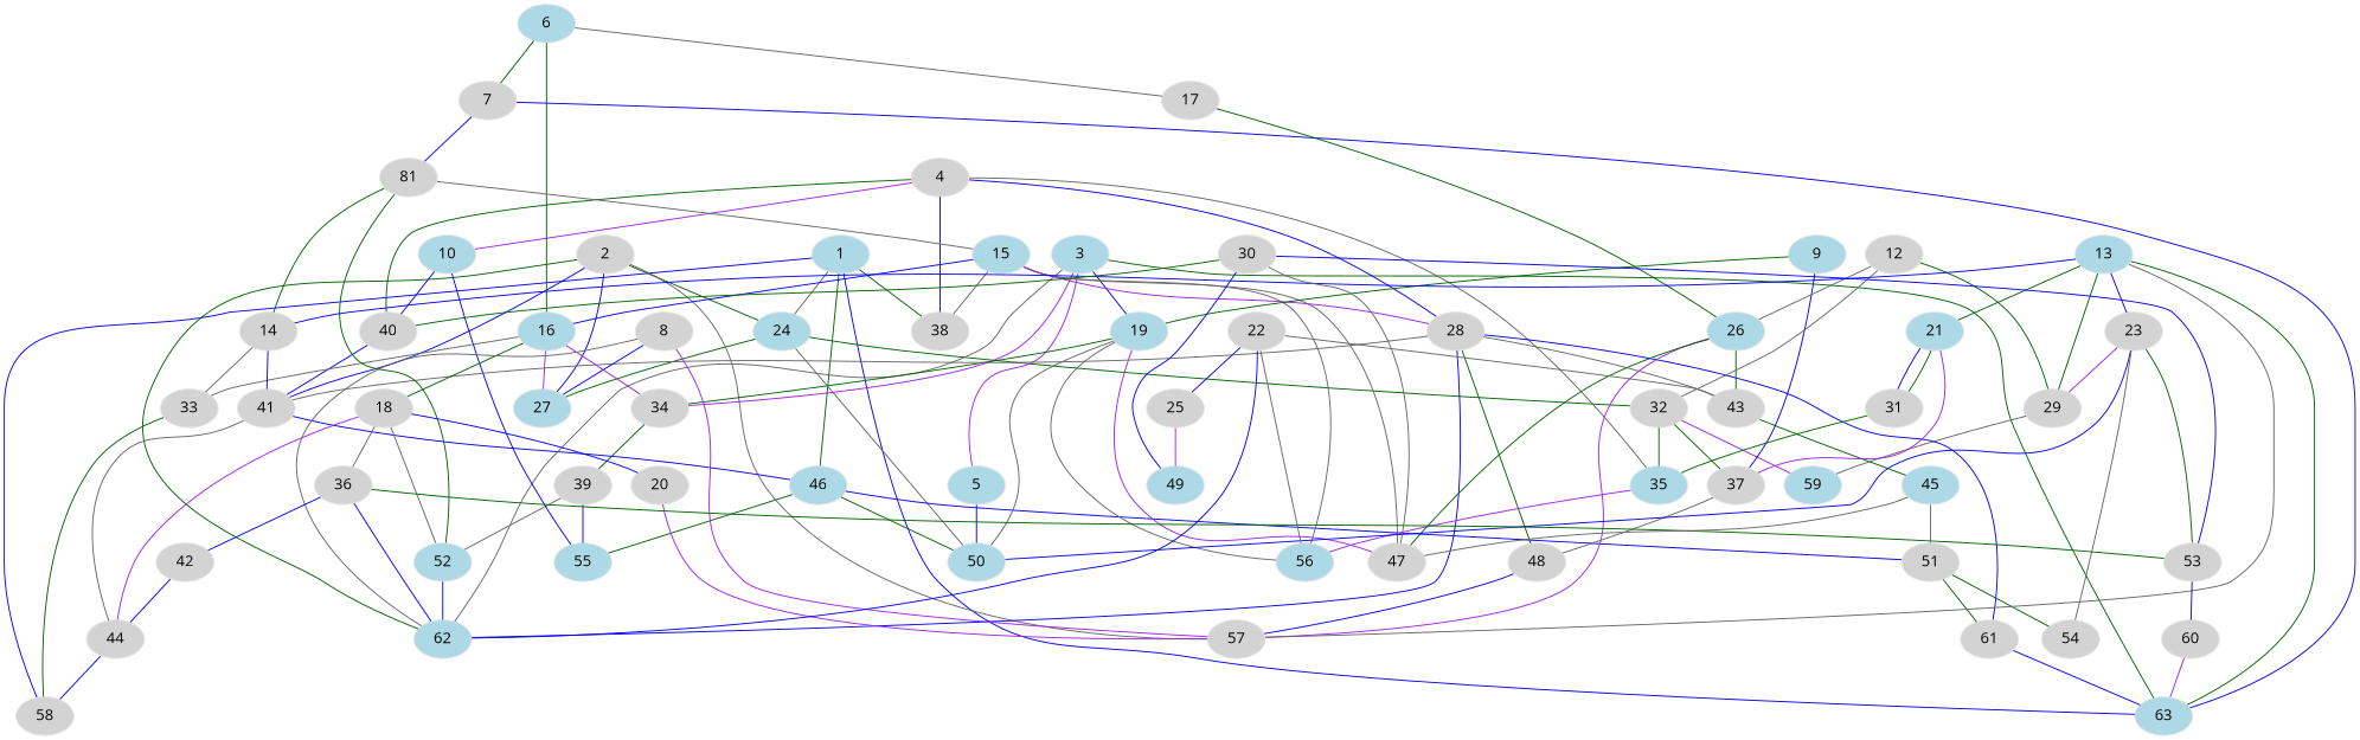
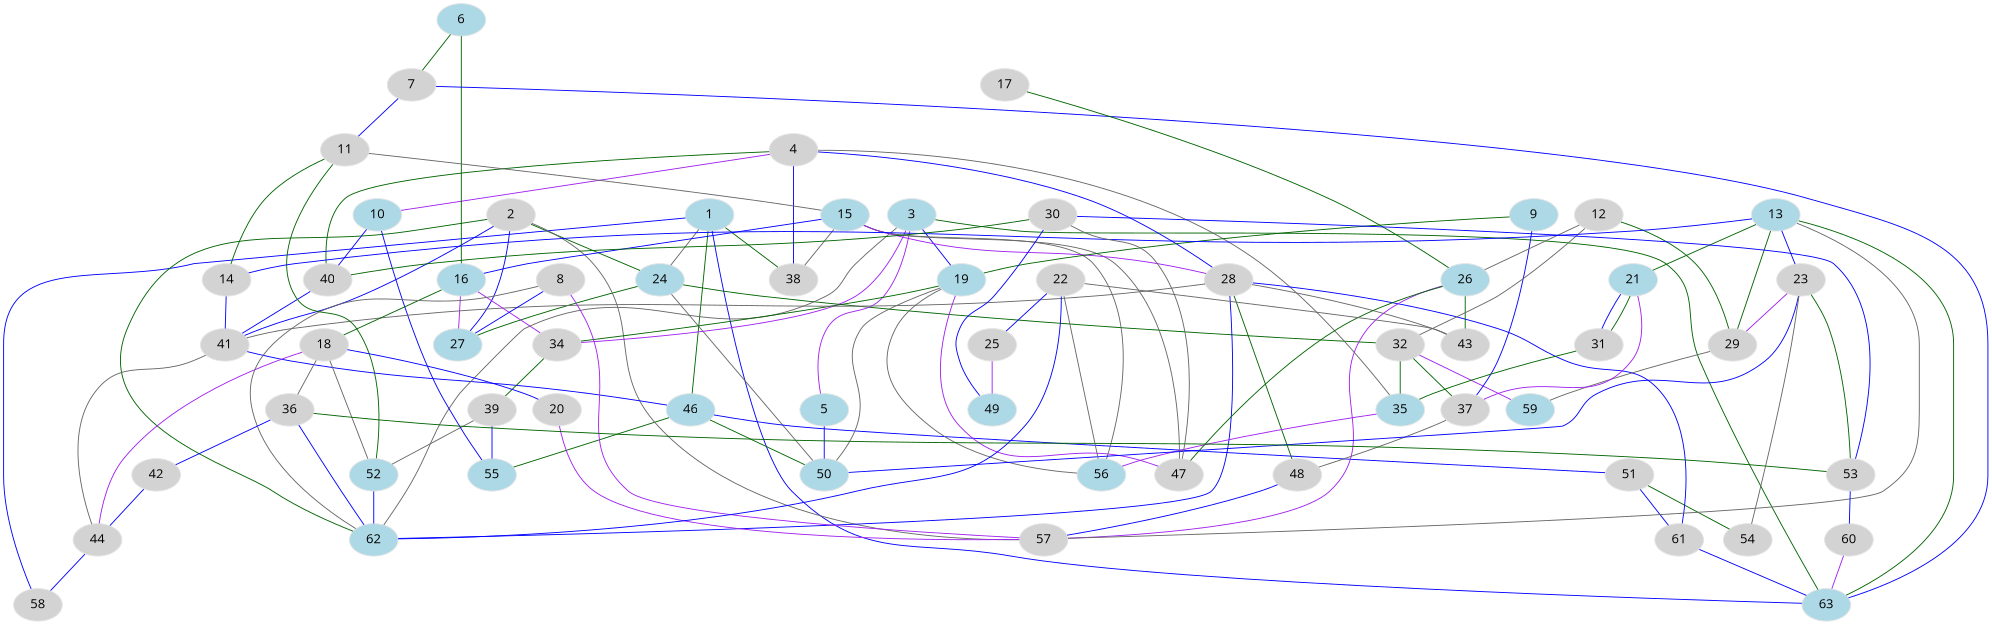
  graph {
    fontname="Open Sans"
    node [color=gray90 fillcolor=lightgrey fontname="Open Sans" style=filled]
    edge [color=blue fontname="Open Sans"]
    1 [fillcolor=lightblue]
    24 [fillcolor=lightblue]
    38
    46 [fillcolor=lightblue]
    58
    63 [fillcolor=lightblue]
    27 [fillcolor=lightblue]
    50 [fillcolor=lightblue]
    32
    55 [fillcolor=lightblue]
    51
    2
    41
    57
    62 [fillcolor=lightblue]
    44
    3 [fillcolor=lightblue]
    5 [fillcolor=lightblue]
    19 [fillcolor=lightblue]
    34
    47
    56 [fillcolor=lightblue]
    39
    4
    10 [fillcolor=lightblue]
    28
    35 [fillcolor=lightblue]
    40
    43
    48
    61
    6 [fillcolor=lightblue]
    7
    16 [fillcolor=lightblue]
    17
-   11 [label=81]
-   33
+   11
    18
    26 [fillcolor=lightblue]
    14
    15 [fillcolor=lightblue]
    52 [fillcolor=lightblue]
    8
    9 [fillcolor=lightblue]
    37
    12
    29
    59 [fillcolor=lightblue]
    13 [fillcolor=lightblue]
    21 [fillcolor=lightblue]
    23
    31
    53
    54
    20
    36
    49 [fillcolor=lightblue]
    25
    42
    22
-   45 [fillcolor=lightblue]
    60
    30
    1 -- 24 [color=gray40]
    1 -- 38 [color=darkgreen]
    1 -- 46 [color=darkgreen]
    1 -- 58
    1 -- 63
    24 -- 27 [color=darkgreen]
    24 -- 50 [color=gray40]
    24 -- 32 [color=darkgreen]
    46 -- 50 [color=darkgreen]
    46 -- 55 [color=darkgreen]
    46 -- 51
    32 -- 35 [color=darkgreen]
    32 -- 37 [color=darkgreen]
    32 -- 59 [color=purple]
-   51 -- 61 [color=darkgreen]
+   51 -- 61
    51 -- 54 [color=darkgreen]
    2 -- 24 [color=darkgreen]
    2 -- 27
    2 -- 41
    2 -- 57 [color=gray40]
    2 -- 62 [color=darkgreen]
    41 -- 46
    41 -- 44 [color=gray40]
    44 -- 58
    3 -- 63 [color=darkgreen]
    3 -- 62 [color=gray40]
    3 -- 5 [color=purple]
    3 -- 19
    3 -- 34 [color=purple]
    5 -- 50
    19 -- 50 [color=gray40]
    19 -- 34 [color=darkgreen]
    19 -- 47 [color=purple]
    19 -- 56 [color=gray40]
    34 -- 39 [color=darkgreen]
    39 -- 55
    39 -- 52 [color=gray40]
    4 -- 38
    4 -- 10 [color=purple]
    4 -- 28
    4 -- 35 [color=gray40]
    4 -- 40 [color=darkgreen]
    10 -- 55
    10 -- 40
    28 -- 41 [color=gray40]
    28 -- 62
    28 -- 43 [color=gray40]
    28 -- 48 [color=darkgreen]
    28 -- 61
    35 -- 56 [color=purple]
    40 -- 41
-   43 -- 45 [color=darkgreen]
    48 -- 57
    61 -- 63
    6 -- 7 [color=darkgreen]
    6 -- 16 [color=darkgreen]
-   6 -- 17 [color=gray40]
    7 -- 63
    7 -- 11
    16 -- 27 [color=purple]
    16 -- 34 [color=purple]
-   16 -- 33 [color=gray40]
    16 -- 18 [color=darkgreen]
    17 -- 26 [color=darkgreen]
    11 -- 14 [color=darkgreen]
    11 -- 15 [color=gray40]
    11 -- 52 [color=darkgreen]
-   33 -- 58 [color=darkgreen]
    18 -- 44 [color=purple]
    18 -- 52 [color=gray40]
    18 -- 20
    18 -- 36 [color=gray40]
    26 -- 57 [color=purple]
    26 -- 47 [color=darkgreen]
    26 -- 43 [color=darkgreen]
    14 -- 41
-   14 -- 33 [color=gray40]
    15 -- 38 [color=gray40]
    15 -- 47 [color=gray40]
    15 -- 56 [color=gray40]
    15 -- 28 [color=purple]
    15 -- 16
    52 -- 62
    8 -- 27
    8 -- 57 [color=purple]
    8 -- 62 [color=gray40]
    9 -- 19 [color=darkgreen]
    9 -- 37
    37 -- 48 [color=gray40]
    12 -- 32 [color=gray40]
    12 -- 26 [color=gray40]
    12 -- 29 [color=darkgreen]
    29 -- 59 [color=gray40]
    13 -- 63 [color=darkgreen]
    13 -- 57 [color=gray40]
    13 -- 14
    13 -- 29 [color=darkgreen]
    13 -- 21 [color=darkgreen]
    13 -- 23
    21 -- 37 [color=purple]
    21 -- 31
    21 -- 31 [color=darkgreen]
    23 -- 50
    23 -- 29 [color=purple]
    23 -- 53 [color=darkgreen]
    23 -- 54 [color=gray40]
    31 -- 35 [color=darkgreen]
    53 -- 60
    20 -- 57 [color=purple]
    36 -- 62
    36 -- 53 [color=darkgreen]
    36 -- 42
    25 -- 49 [color=purple]
    42 -- 44
    22 -- 62
    22 -- 56 [color=gray40]
    22 -- 43 [color=gray40]
    22 -- 25
-   45 -- 51 [color=gray40]
-   45 -- 47 [color=gray40]
    60 -- 63 [color=purple]
    30 -- 47 [color=gray40]
    30 -- 40 [color=darkgreen]
    30 -- 53
    30 -- 49
  }
